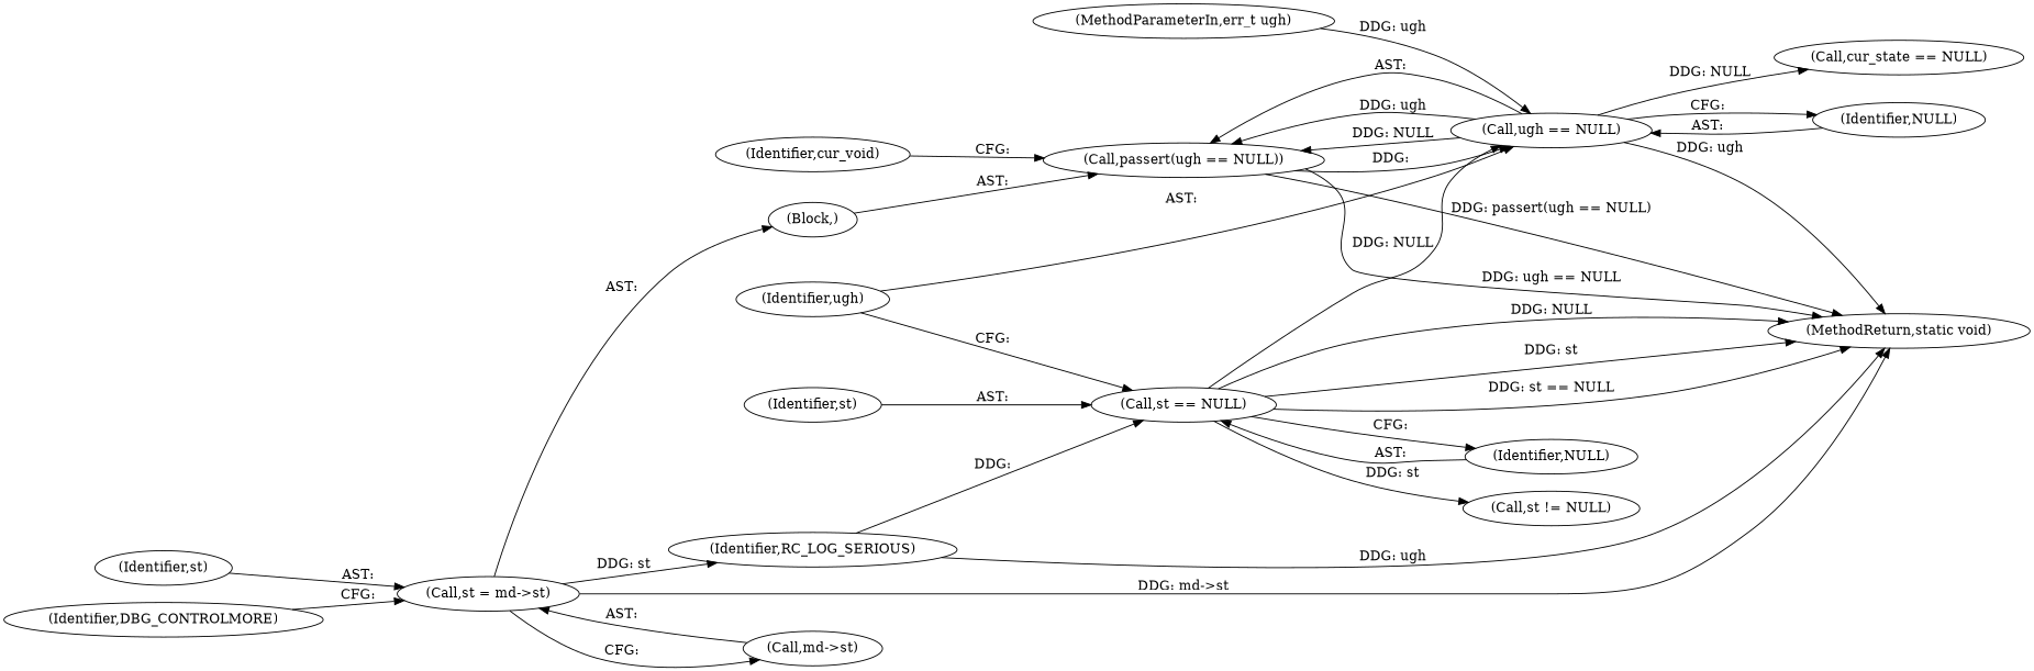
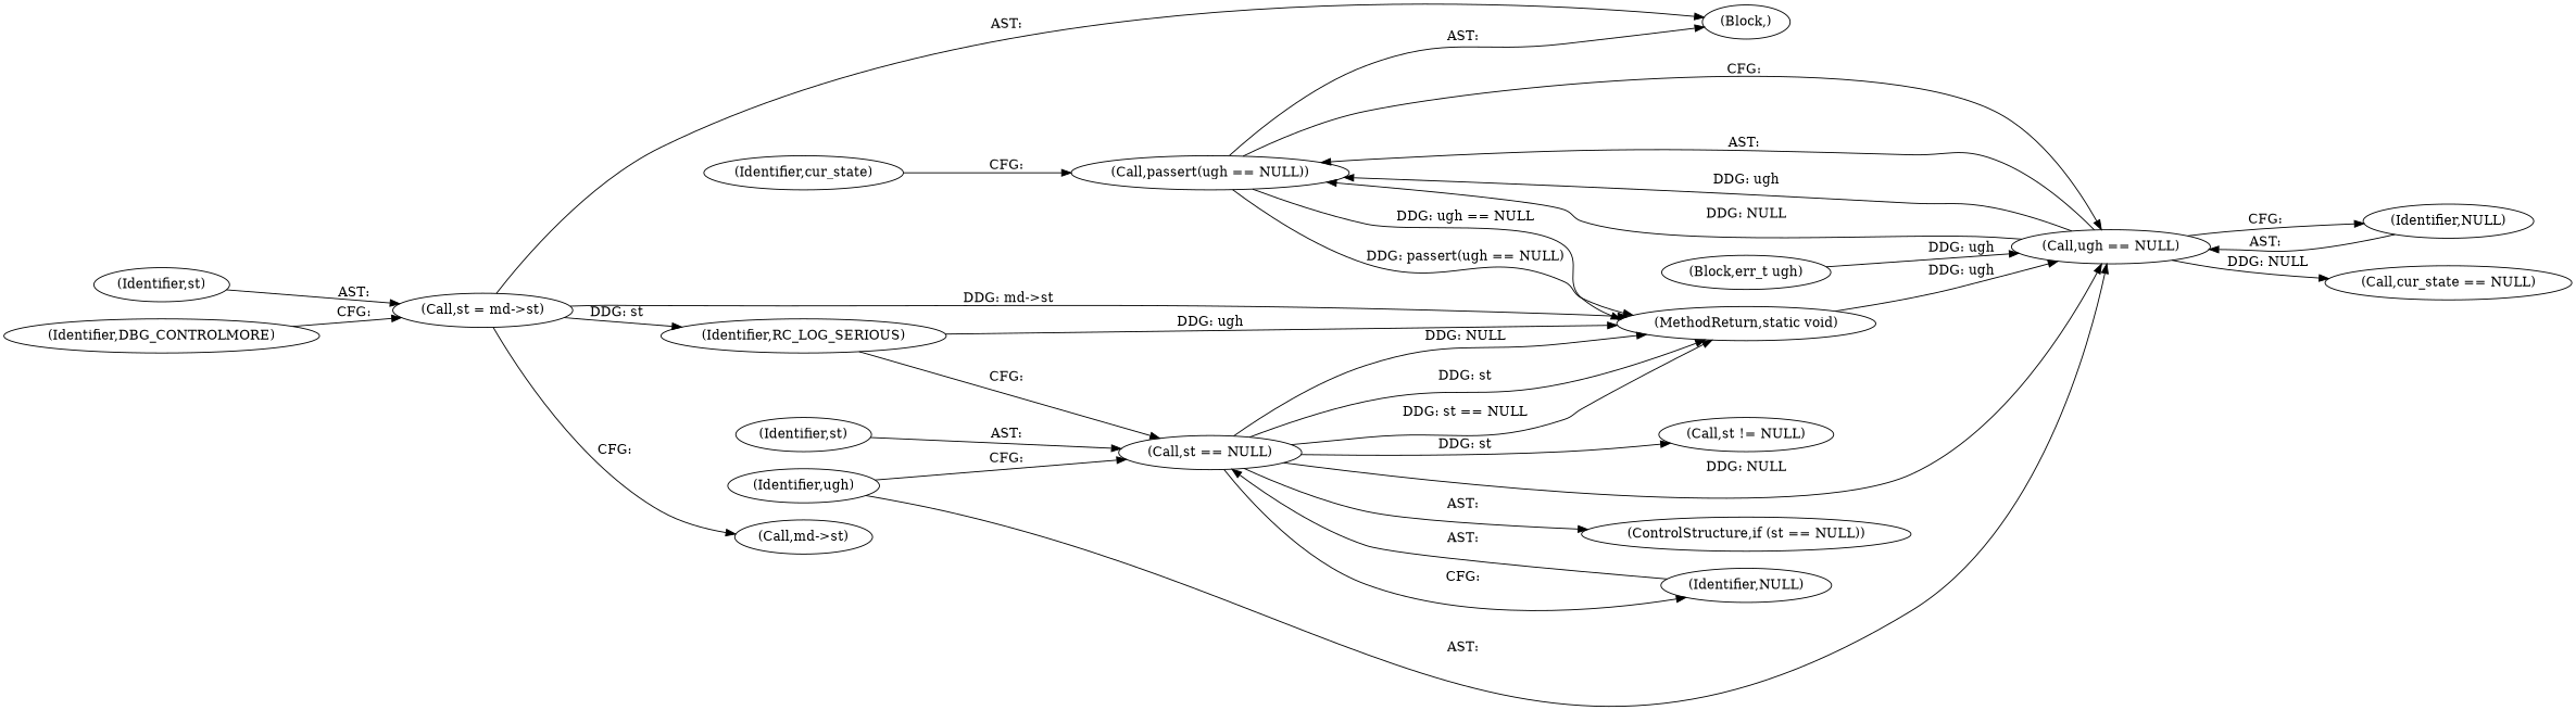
  digraph {
    rankdir=LR
    n1 [label="(Call,passert(ugh == NULL))"]
    n2 [label="(Call,ugh == NULL)"]
    n3 [label="(Block,)"]
    n4 [label="(MethodReturn,static void)"]
    n5 [label="(Identifier,NULL)"]
    n6 [label="(Call,cur_state == NULL)"]
-   n7 [label="(MethodParameterIn,err_t ugh)"]
+   n7 [label="(Block,err_t ugh)"]
    n8 [label="(Call,st == NULL)"]
+   n9 [label="(ControlStructure,if (st == NULL))"]
    n10 [label="(Identifier,NULL)"]
    n11 [label="(Call,st != NULL)"]
    n12 [label="(Call,st = md->st)"]
    n13 [label="(Call,md->st)"]
    n14 [label="(Identifier,RC_LOG_SERIOUS)"]
    n15 [label="(Identifier,st)"]
    n16 [label="(Identifier,DBG_CONTROLMORE)"]
    n17 [label="(Identifier,st)"]
    n18 [label="(Identifier,ugh)"]
-   n19 [label="(Identifier,cur_void)"]
-   n1 -> n2 [label="DDG: "]
-   n3 -> n1 [label="AST: "]
+   n19 [label="(Identifier,cur_state)"]
+   n1 -> n2 [label="CFG: "]
+   n1 -> n3 [label="AST: "]
    n1 -> n4 [label="DDG: ugh == NULL"]
    n1 -> n4 [label="DDG: passert(ugh == NULL)"]
    n2 -> n1 [label="AST: "]
    n2 -> n1 [label="DDG: ugh"]
    n2 -> n1 [label="DDG: NULL"]
-   n2 -> n4 [label="DDG: ugh"]
+   n4 -> n2 [label="DDG: ugh"]
    n2 -> n5 [label="CFG: "]
    n2 -> n6 [label="DDG: NULL"]
    n5 -> n2 [label="AST: "]
    n7 -> n2 [label="DDG: ugh"]
    n8 -> n2 [label="DDG: NULL"]
    n8 -> n4 [label="DDG: NULL"]
    n8 -> n4 [label="DDG: st"]
    n8 -> n4 [label="DDG: st == NULL"]
+   n8 -> n9 [label="AST: "]
    n8 -> n10 [label="CFG: "]
    n8 -> n11 [label="DDG: st"]
    n10 -> n8 [label="AST: "]
    n12 -> n3 [label="AST: "]
    n12 -> n4 [label="DDG: md->st"]
    n12 -> n13 [label="CFG: "]
    n12 -> n14 [label="DDG: st"]
-   n13 -> n12 [label="AST: "]
    n14 -> n4 [label="DDG: ugh"]
-   n14 -> n8 [label="DDG: "]
+   n14 -> n8 [label="CFG: "]
    n15 -> n12 [label="AST: "]
    n16 -> n12 [label="CFG: "]
    n17 -> n8 [label="AST: "]
    n18 -> n2 [label="AST: "]
    n18 -> n8 [label="CFG: "]
    n19 -> n1 [label="CFG: "]
  }
